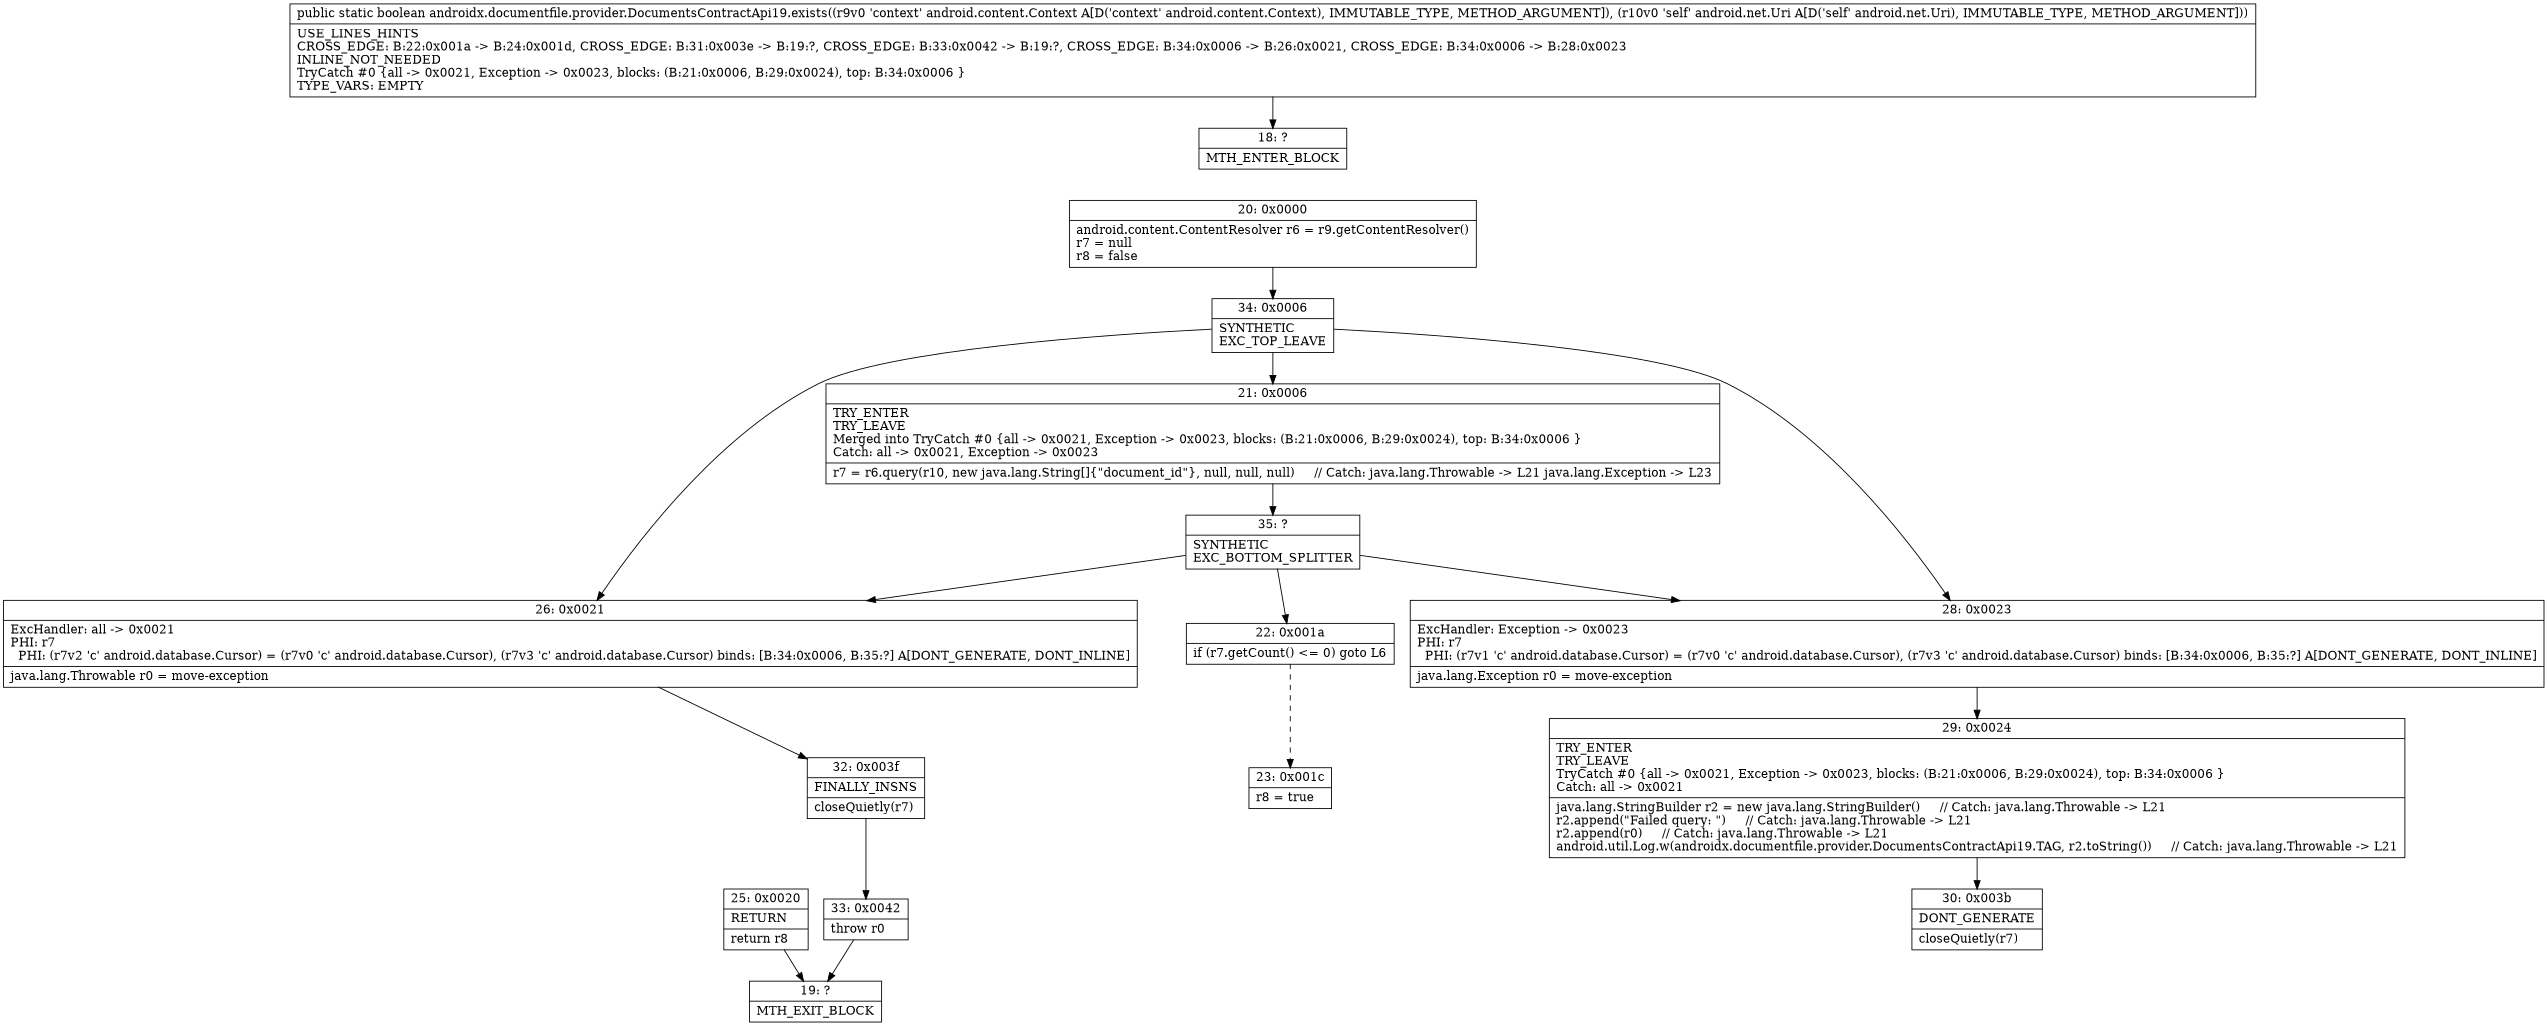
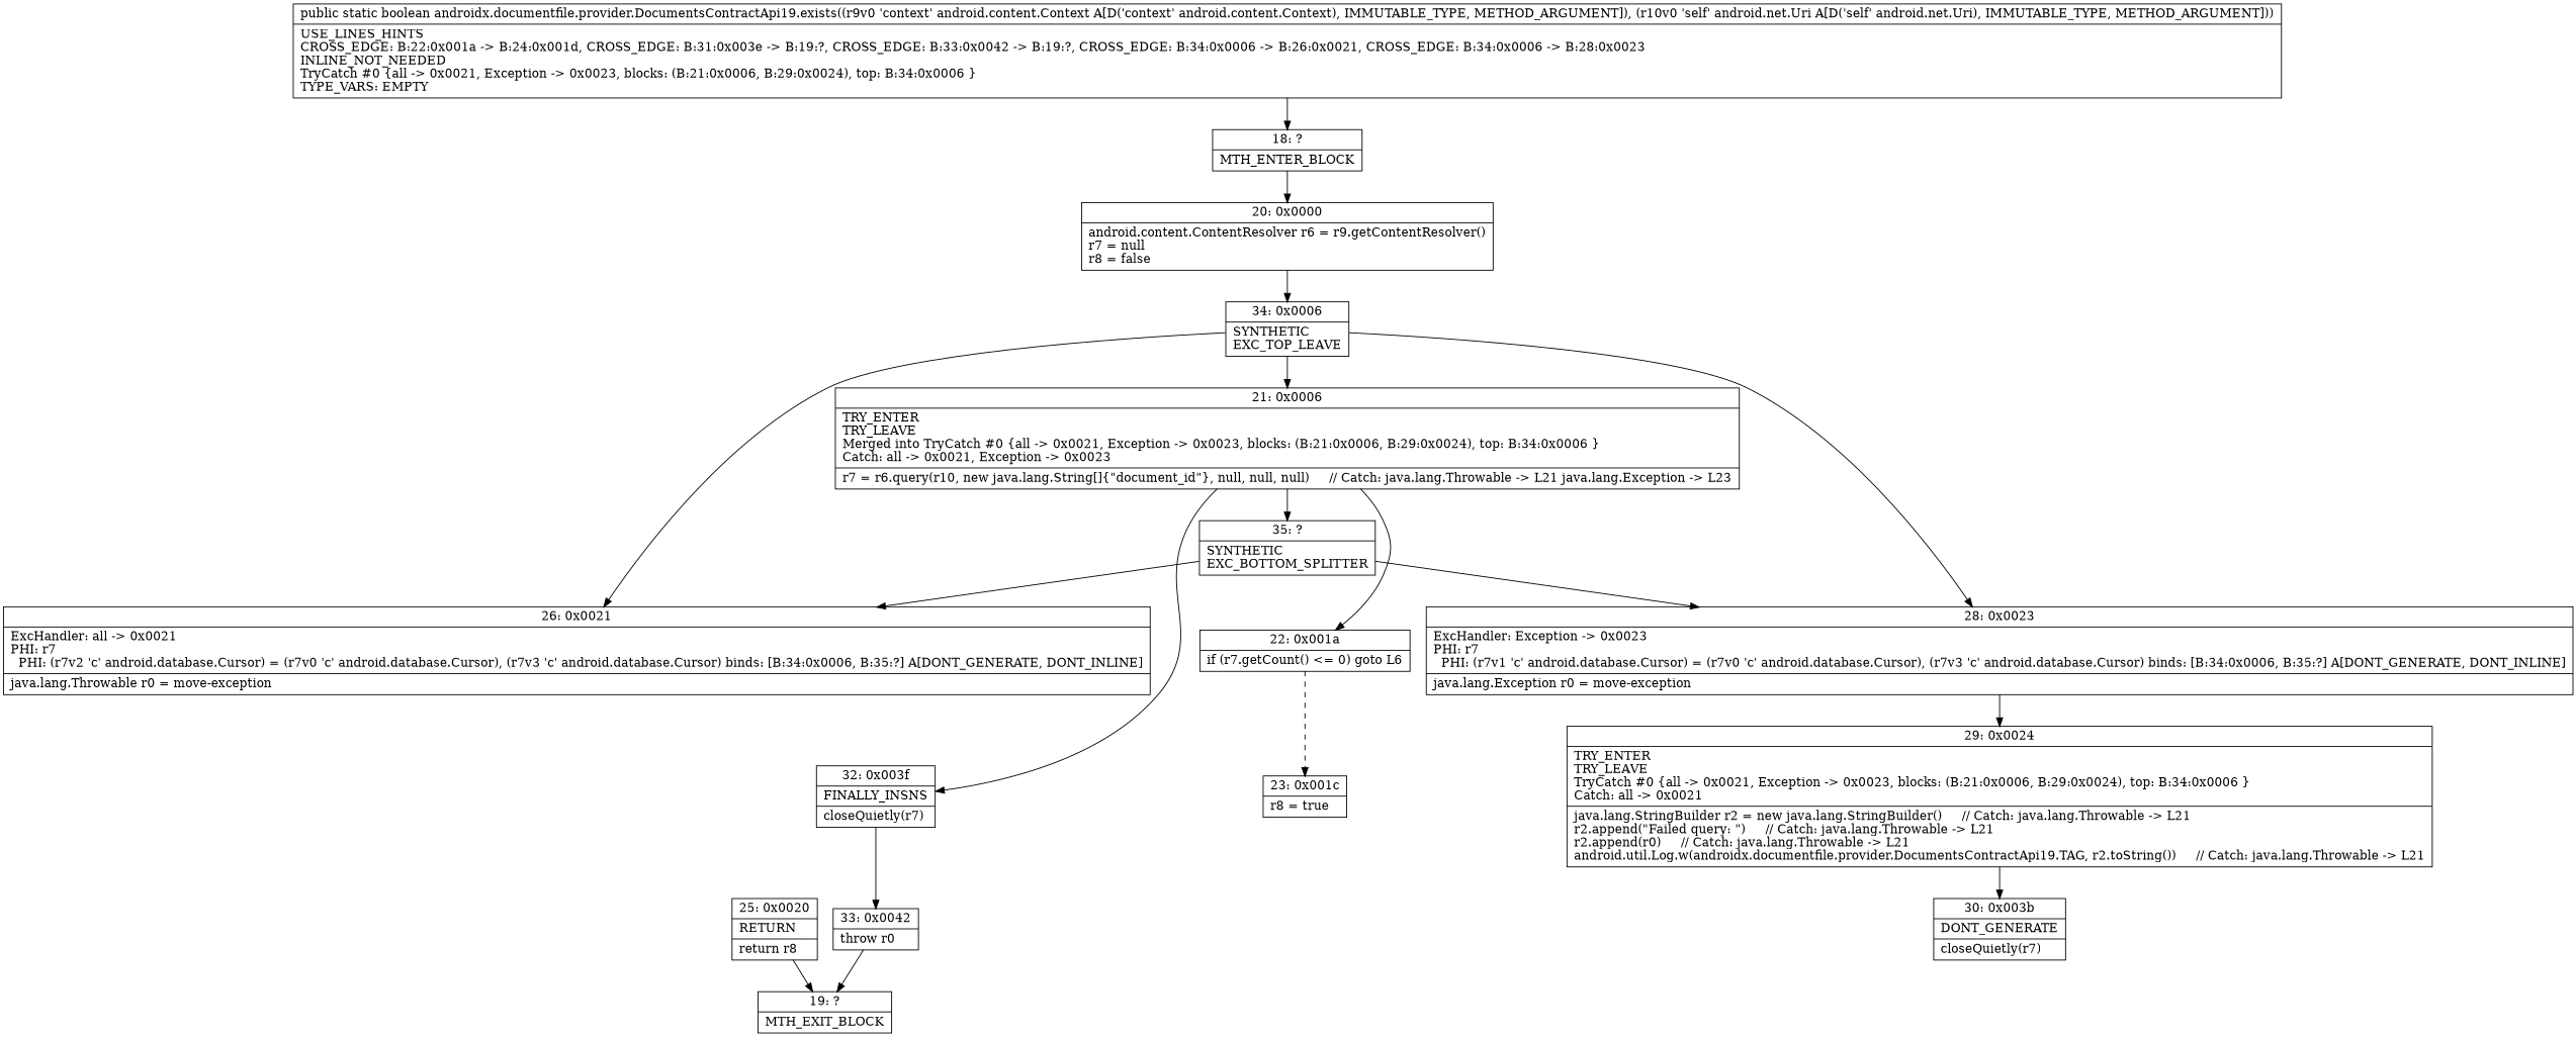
  digraph {
    node [shape=record]
    n1 [label="{18\:\ ?|MTH_ENTER_BLOCK\l}"]
    n2 [label="{20\:\ 0x0000|android.content.ContentResolver r6 = r9.getContentResolver()\lr7 = null\lr8 = false\l}"]
    n3 [label="{34\:\ 0x0006|SYNTHETIC\lEXC_TOP_LEAVE\l}"]
    n4 [label="{21\:\ 0x0006|TRY_ENTER\lTRY_LEAVE\lMerged into TryCatch #0 \{all \-\> 0x0021, Exception \-\> 0x0023, blocks: (B:21:0x0006, B:29:0x0024), top: B:34:0x0006 \}\lCatch: all \-\> 0x0021, Exception \-\> 0x0023\l|r7 = r6.query(r10, new java.lang.String[]\{\"document_id\"\}, null, null, null)     \/\/ Catch: java.lang.Throwable \-\> L21 java.lang.Exception \-\> L23\l}"]
    n5 [label="{26\:\ 0x0021|ExcHandler: all \-\> 0x0021\lPHI: r7 \l  PHI: (r7v2 'c' android.database.Cursor) = (r7v0 'c' android.database.Cursor), (r7v3 'c' android.database.Cursor) binds: [B:34:0x0006, B:35:?] A[DONT_GENERATE, DONT_INLINE]\l|java.lang.Throwable r0 = move\-exception\l}"]
    n6 [label="{28\:\ 0x0023|ExcHandler: Exception \-\> 0x0023\lPHI: r7 \l  PHI: (r7v1 'c' android.database.Cursor) = (r7v0 'c' android.database.Cursor), (r7v3 'c' android.database.Cursor) binds: [B:34:0x0006, B:35:?] A[DONT_GENERATE, DONT_INLINE]\l|java.lang.Exception r0 = move\-exception\l}"]
    n7 [label="{22\:\ 0x001a|if (r7.getCount() \<= 0) goto L6\l}"]
    n8 [label="{35\:\ ?|SYNTHETIC\lEXC_BOTTOM_SPLITTER\l}"]
    n9 [label="{32\:\ 0x003f|FINALLY_INSNS\l|closeQuietly(r7)\l}"]
    n10 [label="{29\:\ 0x0024|TRY_ENTER\lTRY_LEAVE\lTryCatch #0 \{all \-\> 0x0021, Exception \-\> 0x0023, blocks: (B:21:0x0006, B:29:0x0024), top: B:34:0x0006 \}\lCatch: all \-\> 0x0021\l|java.lang.StringBuilder r2 = new java.lang.StringBuilder()     \/\/ Catch: java.lang.Throwable \-\> L21\lr2.append(\"Failed query: \")     \/\/ Catch: java.lang.Throwable \-\> L21\lr2.append(r0)     \/\/ Catch: java.lang.Throwable \-\> L21\landroid.util.Log.w(androidx.documentfile.provider.DocumentsContractApi19.TAG, r2.toString())     \/\/ Catch: java.lang.Throwable \-\> L21\l}"]
    n11 [label="{23\:\ 0x001c|r8 = true\l}"]
    n12 [label="{25\:\ 0x0020|RETURN\l|return r8\l}"]
    n13 [label="{19\:\ ?|MTH_EXIT_BLOCK\l}"]
    n14 [label="{33\:\ 0x0042|throw r0\l}"]
    n15 [label="{30\:\ 0x003b|DONT_GENERATE\l|closeQuietly(r7)\l}"]
    n16 [label="{public static boolean androidx.documentfile.provider.DocumentsContractApi19.exists((r9v0 'context' android.content.Context A[D('context' android.content.Context), IMMUTABLE_TYPE, METHOD_ARGUMENT]), (r10v0 'self' android.net.Uri A[D('self' android.net.Uri), IMMUTABLE_TYPE, METHOD_ARGUMENT]))  | USE_LINES_HINTS\lCROSS_EDGE: B:22:0x001a \-\> B:24:0x001d, CROSS_EDGE: B:31:0x003e \-\> B:19:?, CROSS_EDGE: B:33:0x0042 \-\> B:19:?, CROSS_EDGE: B:34:0x0006 \-\> B:26:0x0021, CROSS_EDGE: B:34:0x0006 \-\> B:28:0x0023\lINLINE_NOT_NEEDED\lTryCatch #0 \{all \-\> 0x0021, Exception \-\> 0x0023, blocks: (B:21:0x0006, B:29:0x0024), top: B:34:0x0006 \}\lTYPE_VARS: EMPTY\l}"]
+   n1 -> n2
    n2 -> n3
    n3 -> n4
    n3 -> n5
    n3 -> n6
-   n8 -> n7
+   n4 -> n7
    n4 -> n8
-   n5 -> n9
+   n4 -> n9
    n6 -> n10
    n7 -> n11 [style=dashed]
    n8 -> n5
    n8 -> n6
    n9 -> n14
    n10 -> n15
    n12 -> n13
    n14 -> n13
    n16 -> n1
  }
